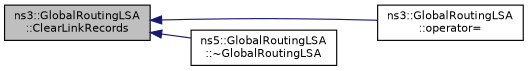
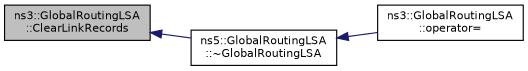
  digraph {
    rankdir=LR
    node [color=black fillcolor=white fontname=Helvetica fontsize=10 shape=record style=filled]
    edge [color=midnightblue dir=back fontname=Helvetica fontsize=10 labelfontname=Helvetica labelfontsize=10 style=solid]
    n1 [fillcolor=grey75 fontcolor=black height=0.2 label="ns3::GlobalRoutingLSA\l::ClearLinkRecords" width=0.4]
    n2 [height=0.2 label="ns3::GlobalRoutingLSA\l::operator=" width=0.4]
    n3 [height=0.2 label="ns5::GlobalRoutingLSA\l::~GlobalRoutingLSA" width=0.4]
-   n1 -> n2
+   n3 -> n2
    n1 -> n3
  }
